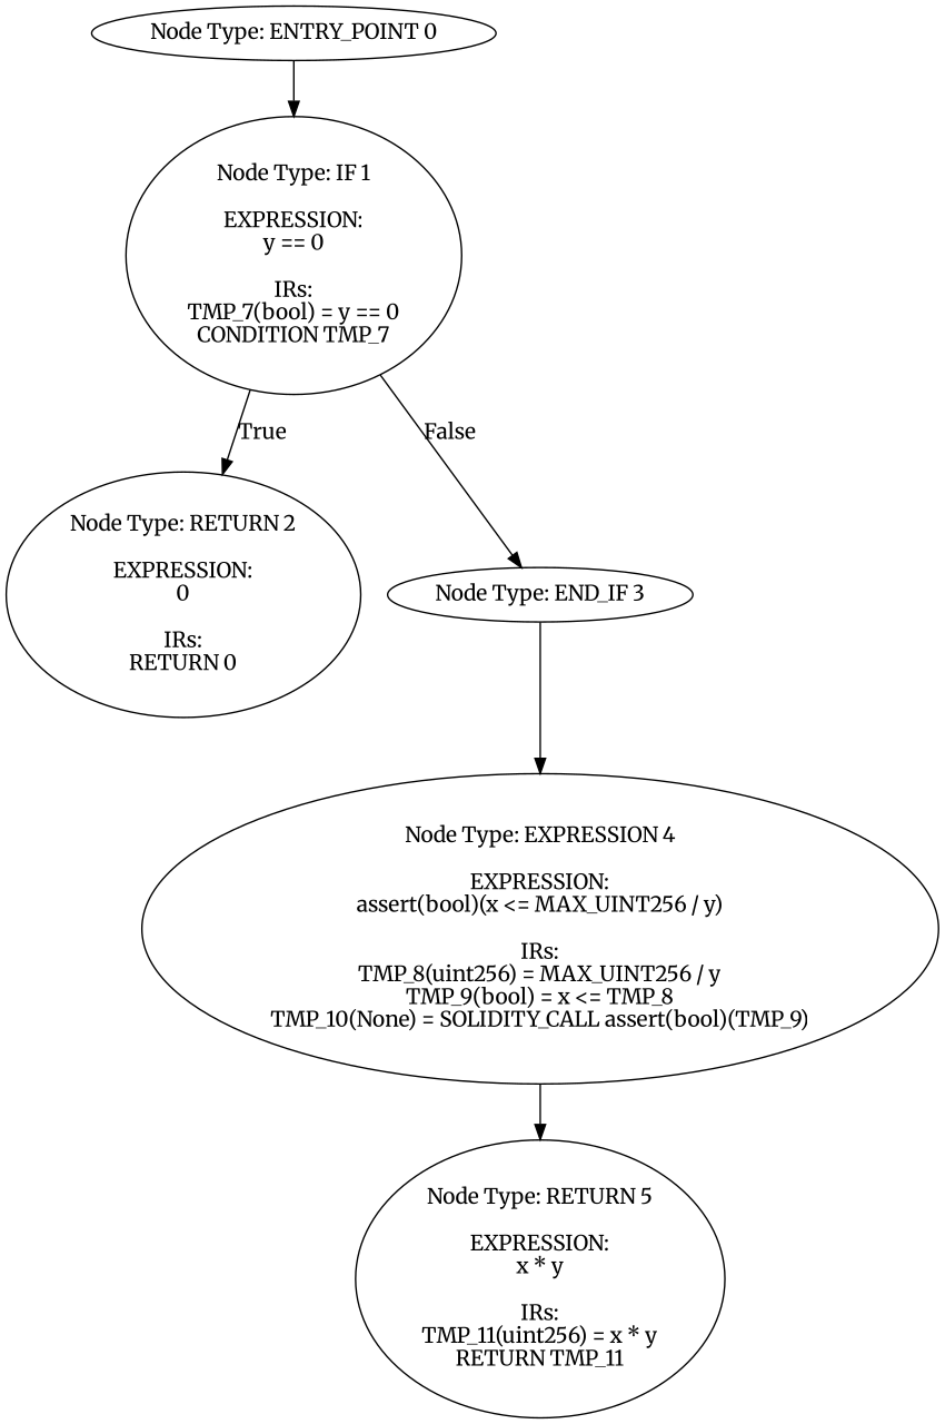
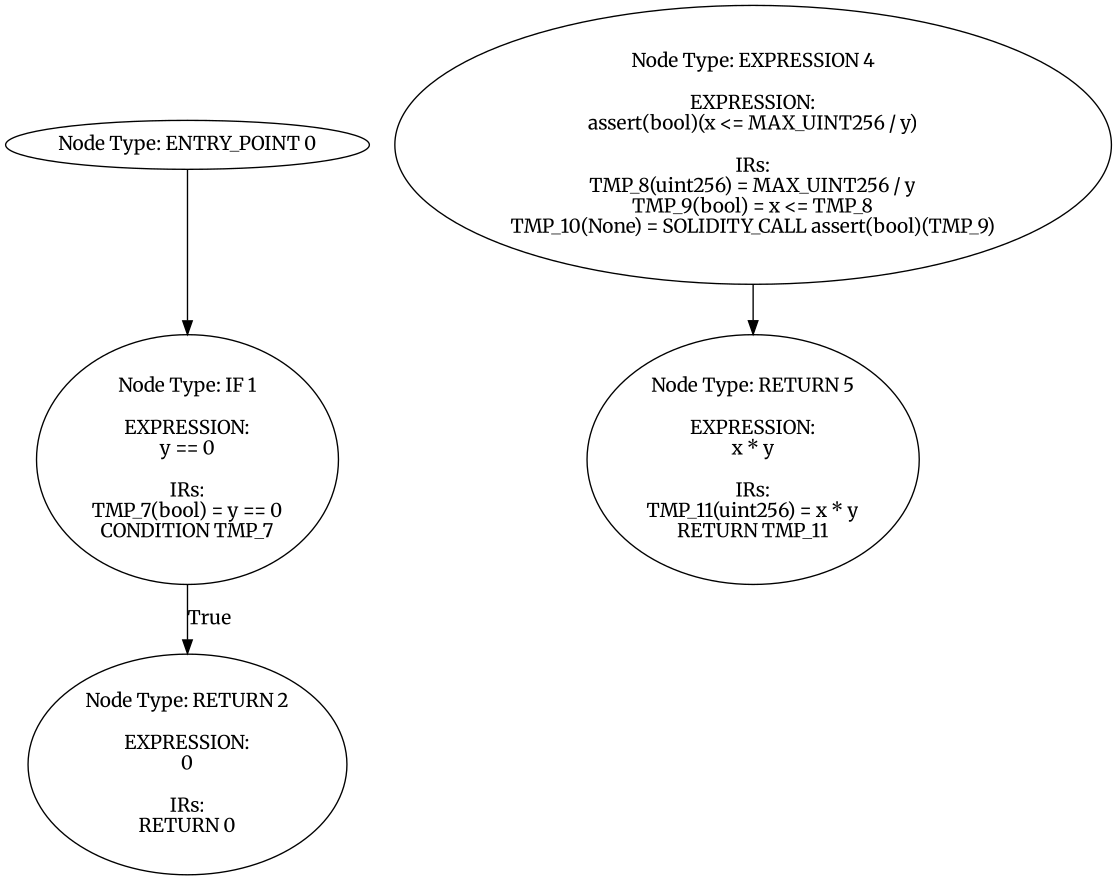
  digraph {
    fontname=Merriweather
    node [fontname=Merriweather]
    edge [fontname=Merriweather]
    n1 [label="Node Type: ENTRY_POINT 0\n"]
    n2 [label="Node Type: IF 1\n\nEXPRESSION:\ny == 0\n\nIRs:\nTMP_7(bool) = y == 0\nCONDITION TMP_7"]
    n3 [label="Node Type: RETURN 2\n\nEXPRESSION:\n0\n\nIRs:\nRETURN 0"]
-   n4 [label="Node Type: END_IF 3\n"]
    n5 [label="Node Type: EXPRESSION 4\n\nEXPRESSION:\nassert(bool)(x <= MAX_UINT256 / y)\n\nIRs:\nTMP_8(uint256) = MAX_UINT256 / y\nTMP_9(bool) = x <= TMP_8\nTMP_10(None) = SOLIDITY_CALL assert(bool)(TMP_9)"]
    n6 [label="Node Type: RETURN 5\n\nEXPRESSION:\nx * y\n\nIRs:\nTMP_11(uint256) = x * y\nRETURN TMP_11"]
    n1 -> n2
    n2 -> n3 [label=True]
-   n2 -> n4 [label=False]
-   n4 -> n5
    n5 -> n6
  }
